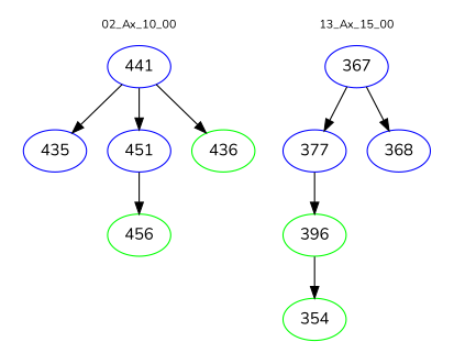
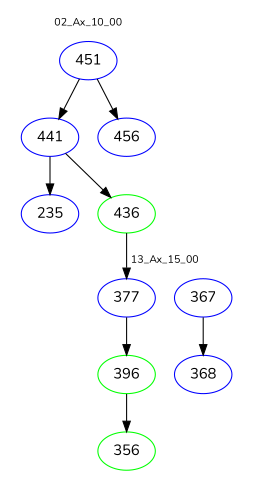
  digraph {
    fontname=Nunito
    node [color=blue fontname=Nunito]
    edge [color=black fontname=Nunito]
    n1 [label=441]
-   n2 [label=435]
+   n2 [label=235]
    n3 [label=451]
    n4 [color=green label=436]
-   n5 [color=green label=456]
+   n5 [label=456]
    n6 [label=367]
-   n7 [color=green label=354]
+   n7 [color=green label=356]
    n8 [label=377]
    n9 [label=368]
    n10 [color=green label=396]
    subgraph cluster_1 {
      color=white
      fontsize=10
      label="02_Ax_10_00"
      n1
      n2
      n3
      n4
      n5
    }
    subgraph cluster_2 {
      color=white
      fontsize=10
      label="13_Ax_15_00"
      n6
      n7
      n8
      n9
      n10
    }
    n1 -> n2
-   n1 -> n3
+   n3 -> n1
    n1 -> n4
    n3 -> n5
-   n6 -> n8
+   n4 -> n8
    n6 -> n9
    n8 -> n10
    n10 -> n7
  }
